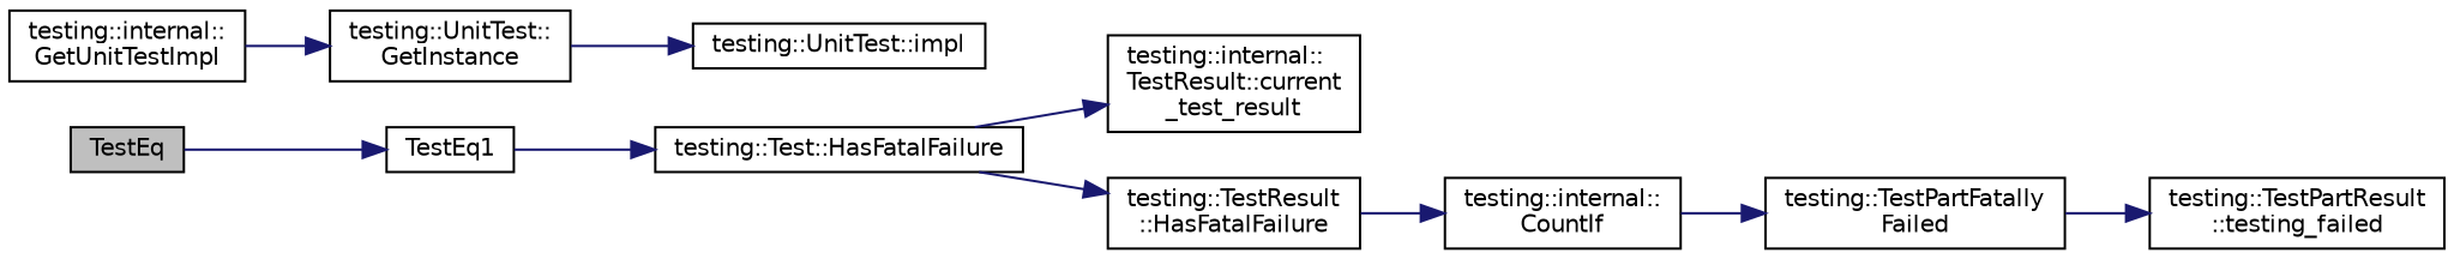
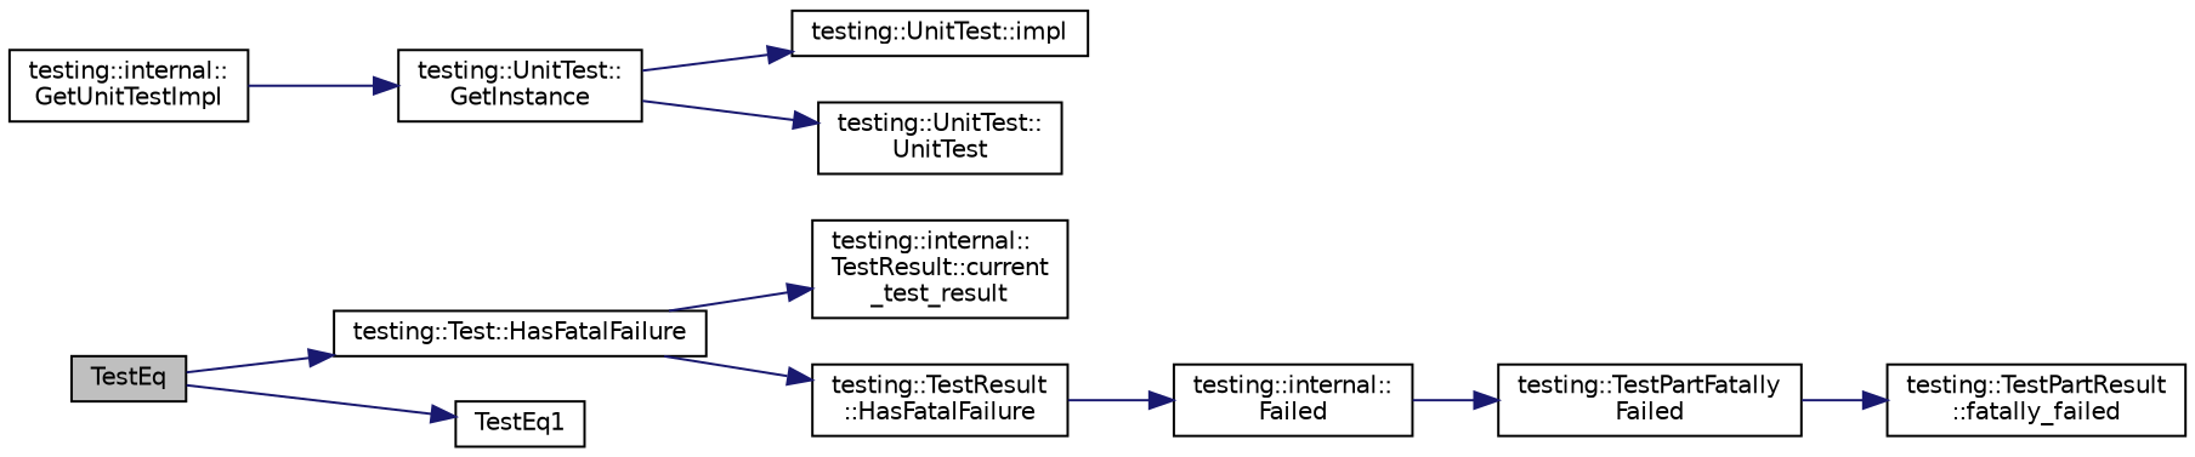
  digraph {
    rankdir=LR
    node [color=black fontname=Helvetica fontsize=10 shape=record]
    edge [color=midnightblue fontname=Helvetica fontsize=10 labelfontname=Helvetica labelfontsize=10 style=solid]
    n1 [fillcolor=grey75 fontcolor=black height=0.2 label=TestEq style=filled width=0.4]
    n2 [height=0.2 label="testing::Test::HasFatalFailure" width=0.4]
    n3 [height=0.2 label=TestEq1 width=0.4]
    n4 [height=0.2 label="testing::internal::\lTestResult::current\l_test_result" width=0.4]
    n5 [height=0.2 label="testing::TestResult\l::HasFatalFailure" width=0.4]
    n6 [height=0.2 label="testing::internal::\lGetUnitTestImpl" width=0.4]
    n7 [height=0.2 label="testing::UnitTest::\lGetInstance" width=0.4]
-   n8 [height=0.2 label="testing::internal::\lCountIf" width=0.4]
+   n8 [height=0.2 label="testing::internal::\lFailed" width=0.4]
    n9 [height=0.2 label="testing::UnitTest::impl" width=0.4]
+   n10 [height=0.2 label="testing::UnitTest::\lUnitTest" width=0.4]
    n11 [height=0.2 label="testing::TestPartFatally\lFailed" width=0.4]
-   n12 [height=0.2 label="testing::TestPartResult\l::testing_failed" width=0.4]
-   n3 -> n2
+   n12 [height=0.2 label="testing::TestPartResult\l::fatally_failed" width=0.4]
+   n1 -> n2
    n1 -> n3
    n2 -> n4
    n2 -> n5
    n5 -> n8
    n6 -> n7
    n7 -> n9
+   n7 -> n10
    n8 -> n11
    n11 -> n12
  }
